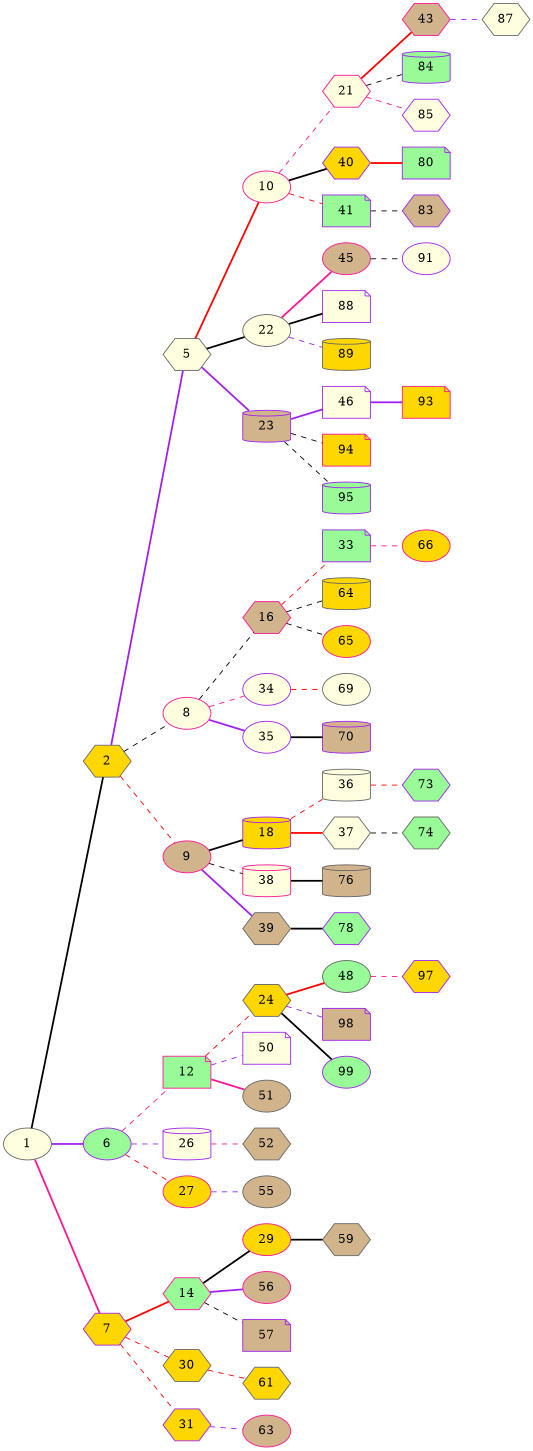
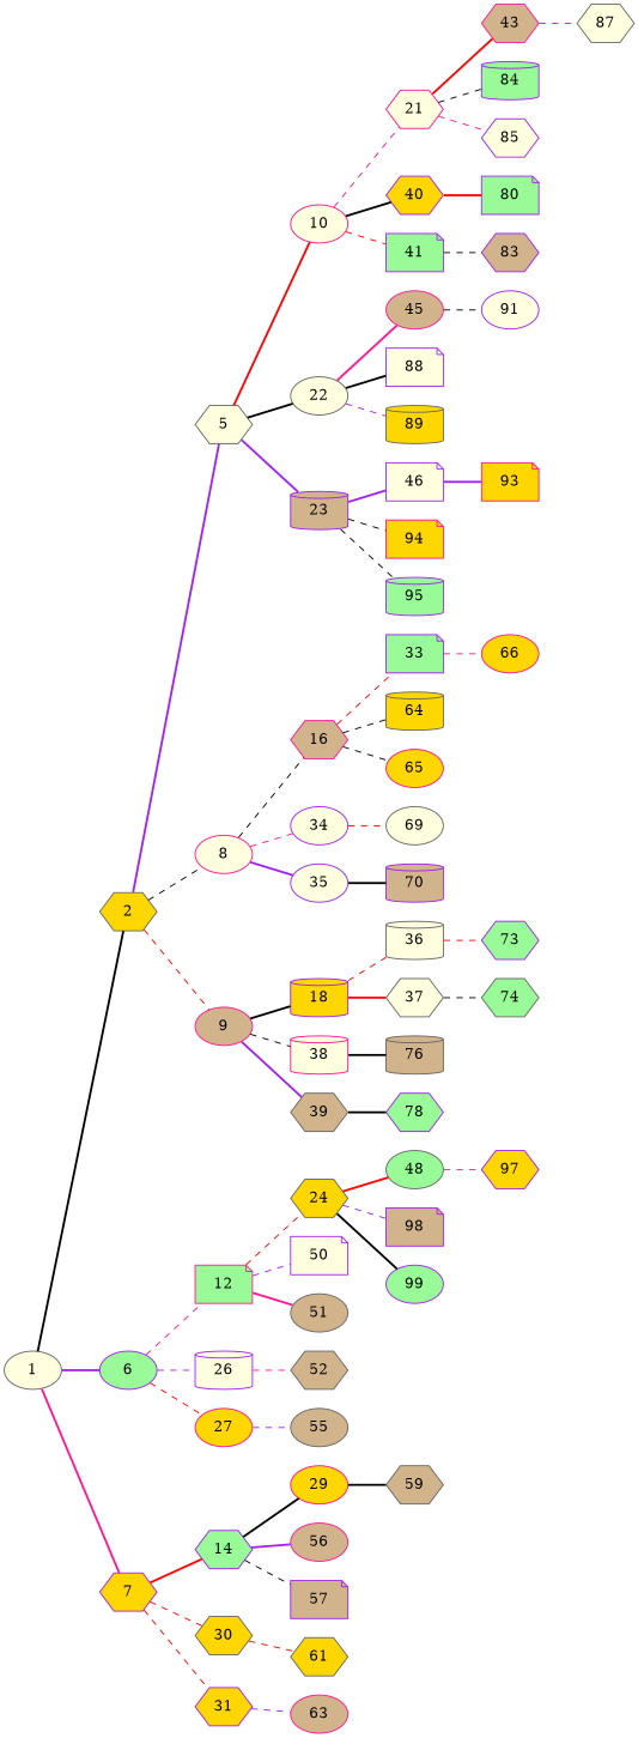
  graph {
    rankdir=LR
    node [color=purple fillcolor=lightyellow shape=hexagon style=filled latent=0.166667]
    edge [color=black style=dashed]
    1 [color=gray40 shape=ellipse super="+3" latent=""]
    2 [color=gray40 fillcolor=gold latent=1 super="+4"]
    6 [fillcolor=palegreen latent=0.5 shape=ellipse super="+13"]
    7 [fillcolor=gold latent=0.5 super="+15"]
    5 [color=gray40 latent=0.5 super="+11"]
    8 [color=deeppink latent=0.333333 shape=ellipse super="+17"]
    9 [color=deeppink fillcolor=tan latent=0.333333 shape=ellipse super="+19"]
    12 [color=deeppink fillcolor=palegreen latent=0.333333 shape=note super="+25"]
    26 [latent=0.25 shape=cylinder super="+53"]
    27 [color=deeppink fillcolor=gold latent=0.25 shape=ellipse super="+54"]
-   14 [color=deeppink fillcolor=palegreen latent=0.333333 super="+28"]
+   14 [fillcolor=palegreen latent=0.333333 super="+28"]
    30 [color=gray40 fillcolor=gold latent=0.25 super="+60"]
    31 [fillcolor=gold latent=0.25 super="+62"]
    10 [color=deeppink latent=0.333333 shape=ellipse super="+20"]
    22 [color=gray40 latent=0.25 shape=ellipse super="+44"]
    23 [fillcolor=tan latent=0.25 shape=cylinder super="+47"]
    16 [color=deeppink fillcolor=tan latent=0.25 super="+32"]
    34 [latent=0.2 shape=ellipse super="+68"]
    35 [latent=0.2 shape=ellipse super="+71"]
    18 [fillcolor=gold latent=0.25 shape=cylinder]
    38 [color=deeppink latent=0.2 shape=cylinder super="+77"]
    39 [color=gray40 fillcolor=tan latent=0.2 super="+79"]
    21 [color=deeppink latent=0.25 super="+42"]
    40 [fillcolor=gold latent=0.2 super="+81"]
    41 [fillcolor=palegreen latent=0.2 shape=note super="+82"]
    45 [color=deeppink fillcolor=tan latent=0.2 shape=ellipse super="+90"]
    88 [shape=note]
    89 [color=gray40 fillcolor=gold shape=cylinder]
    46 [latent=0.2 shape=note super="+92"]
    94 [color=deeppink fillcolor=gold shape=note]
    95 [fillcolor=palegreen shape=cylinder]
    24 [color=gray40 fillcolor=gold latent=0.25 super="+49"]
    50 [latent=0.2 shape=note super="+100"]
    51 [color=gray40 fillcolor=tan latent=0.2 shape=ellipse]
    52 [color=gray40 fillcolor=tan latent=0.2]
    55 [color=gray40 fillcolor=tan latent=0.2 shape=ellipse]
    29 [color=deeppink fillcolor=gold latent=0.25 shape=ellipse super="+58"]
    56 [color=deeppink fillcolor=tan latent=0.2 shape=ellipse]
    57 [fillcolor=tan latent=0.2 shape=note]
    61 [color=gray40 fillcolor=gold latent=0.2]
    63 [color=deeppink fillcolor=tan latent=0.2 shape=ellipse]
    33 [fillcolor=palegreen latent=0.2 shape=note super="+67"]
    64 [color=gray40 fillcolor=gold shape=cylinder]
    65 [color=deeppink fillcolor=gold shape=ellipse]
    69 [color=gray40 shape=ellipse]
    70 [fillcolor=tan shape=cylinder]
    36 [color=gray40 latent=0.2 shape=cylinder super="+72"]
    37 [color=gray40 latent=0.2 super="+75"]
    76 [color=gray40 fillcolor=tan shape=cylinder]
    78 [fillcolor=palegreen]
    43 [color=deeppink fillcolor=tan latent=0.2 super="+86"]
    84 [fillcolor=palegreen shape=cylinder]
    85
    80 [fillcolor=palegreen shape=note]
    83 [fillcolor=tan]
    48 [color=gray40 fillcolor=palegreen latent=0.2 shape=ellipse super="+96"]
    98 [fillcolor=tan shape=note]
    99 [fillcolor=palegreen shape=ellipse]
    59 [color=gray40 fillcolor=tan latent=0.2]
    66 [color=deeppink fillcolor=gold shape=ellipse]
    73 [fillcolor=palegreen]
    74 [color=gray40 fillcolor=palegreen]
    87 [color=gray40]
    91 [shape=ellipse]
    93 [color=deeppink fillcolor=gold shape=note]
    97 [fillcolor=gold]
    1 -- 2 [style=bold]
    1 -- 6 [color=purple style=bold]
    1 -- 7 [color=deeppink style=bold]
    2 -- 5 [color=purple style=bold]
    2 -- 8
    2 -- 9 [color=red]
    6 -- 12 [color=deeppink]
    6 -- 26 [color=purple]
    6 -- 27 [color=red]
    7 -- 14 [color=red style=bold]
    7 -- 30 [color=red]
    7 -- 31 [color=red]
    5 -- 10 [color=red style=bold]
    5 -- 22 [style=bold]
    5 -- 23 [color=purple style=bold]
    8 -- 16
    8 -- 34 [color=deeppink]
    8 -- 35 [color=purple style=bold]
    9 -- 18 [style=bold]
    9 -- 38
    9 -- 39 [color=purple style=bold]
    12 -- 24 [color=red]
    12 -- 50 [color=purple]
    12 -- 51 [color=deeppink style=bold]
    26 -- 52 [color=deeppink]
    27 -- 55 [color=purple]
    14 -- 29 [style=bold]
    14 -- 56 [color=purple style=bold]
    14 -- 57
    30 -- 61 [color=red]
    31 -- 63 [color=purple]
    10 -- 21 [color=deeppink]
    10 -- 40 [style=bold]
    10 -- 41 [color=red]
    22 -- 45 [color=deeppink style=bold]
    22 -- 88 [style=bold]
    22 -- 89 [color=purple]
    23 -- 46 [color=purple style=bold]
    23 -- 94
    23 -- 95
    16 -- 33 [color=red]
    16 -- 64
    16 -- 65
    34 -- 69 [color=red]
    35 -- 70 [style=bold]
    18 -- 36 [color=red]
    18 -- 37 [color=red style=bold]
    38 -- 76 [style=bold]
    39 -- 78 [style=bold]
    21 -- 43 [color=red style=bold]
    21 -- 84
    21 -- 85 [color=deeppink]
    40 -- 80 [color=red style=bold]
    41 -- 83
    45 -- 91
    46 -- 93 [color=purple style=bold]
    24 -- 48 [color=red style=bold]
    24 -- 98 [color=purple]
    24 -- 99 [style=bold]
    29 -- 59 [style=bold]
    33 -- 66 [color=deeppink]
    36 -- 73 [color=red]
    37 -- 74
    43 -- 87 [color=purple]
    48 -- 97 [color=deeppink]
  }
